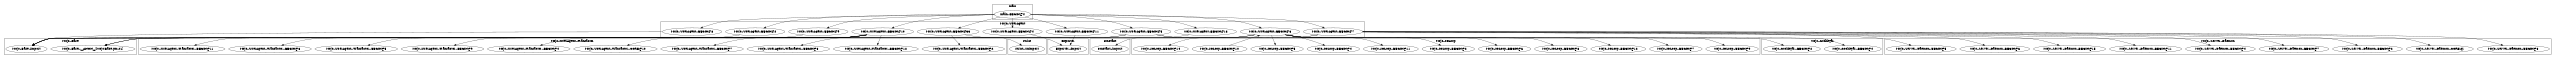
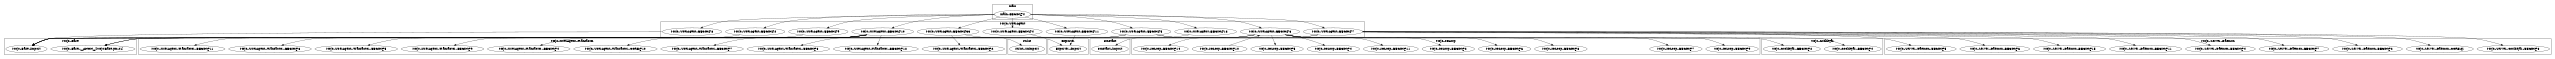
  digraph {
    "Mojo::UserAgent::BEGIN@10"
    "Mojo::UserAgent::BEGIN@33"
    "Mojo::UserAgent::BEGIN@4"
    "Mojo::UserAgent::BEGIN@13"
    "Mojo::UserAgent::BEGIN@6"
    "Mojo::UserAgent::BEGIN@8"
    "Mojo::UserAgent::BEGIN@9"
    "Mojo::UserAgent::BEGIN@5"
    "Mojo::UserAgent::BEGIN@7"
    "Mojo::UserAgent::BEGIN@2"
    "Mojo::UserAgent::BEGIN@11"
    "strict::unimport"
    "Mojo::CookieJar::BEGIN@2"
    "Mojo::CookieJar::BEGIN@4"
    "constant::import"
    "Exporter::import"
    "Mojo::Base::__ANON__[Mojo/Base.pm:41]"
    "Mojo::Base::import"
    "main::BEGIN@4"
    "Mojo::UserAgent::Transactor::BEGIN@9"
    "Mojo::UserAgent::Transactor::BEGIN@5"
    "Mojo::UserAgent::Transactor::BEGIN@6"
    "Mojo::UserAgent::Transactor::BEGIN@11"
    "Mojo::UserAgent::Transactor::BEGIN@12"
    "Mojo::UserAgent::Transactor::BEGIN@2"
    "Mojo::UserAgent::Transactor::BEGIN@7"
    n27 [label="Mojo::UserAgent::Transactor::CORE@10"]
    "Mojo::UserAgent::Transactor::BEGIN@4"
    "Mojo::UserAgent::Transactor::BEGIN@8"
    "Mojo::Server::Daemon::BEGIN@7"
    "Mojo::Server::Daemon::BEGIN@4"
    "Mojo::Server::Daemon::BEGIN@11"
    "Mojo::Server::Daemon::BEGIN@15"
    "Mojo::Server::Daemon::BEGIN@6"
    "Mojo::Server::Daemon::BEGIN@5"
-   "Mojo::Server::Daemon::BEGIN@8"
+   "Mojo::Server::Daemon::BEGIN@8" [label="Mojo::Server::CookieJar::BEGIN@8"]
    "Mojo::Server::Daemon::CORE:qr"
    "Mojo::Server::Daemon::BEGIN@2"
    "Mojo::IOLoop::BEGIN@7"
-   "Mojo::IOLoop::BEGIN@12"
    "Mojo::IOLoop::BEGIN@8"
    "Mojo::IOLoop::BEGIN@6"
    "Mojo::IOLoop::BEGIN@2"
    "Mojo::IOLoop::BEGIN@11"
    "Mojo::IOLoop::BEGIN@4"
    "Mojo::IOLoop::BEGIN@5"
    "Mojo::IOLoop::BEGIN@10"
    "Mojo::IOLoop::BEGIN@14"
    "Mojo::IOLoop::BEGIN@9"
    subgraph cluster_1 {
      label="Mojo::UserAgent"
      "Mojo::UserAgent::BEGIN@10"
      "Mojo::UserAgent::BEGIN@33"
      "Mojo::UserAgent::BEGIN@4"
      "Mojo::UserAgent::BEGIN@13"
      "Mojo::UserAgent::BEGIN@6"
      "Mojo::UserAgent::BEGIN@8"
      "Mojo::UserAgent::BEGIN@9"
      "Mojo::UserAgent::BEGIN@5"
      "Mojo::UserAgent::BEGIN@7"
      "Mojo::UserAgent::BEGIN@2"
      "Mojo::UserAgent::BEGIN@11"
    }
    subgraph cluster_2 {
      label="strict"
      "strict::unimport"
    }
    subgraph cluster_3 {
      label="Mojo::CookieJar"
      "Mojo::CookieJar::BEGIN@2"
      "Mojo::CookieJar::BEGIN@4"
    }
    subgraph cluster_4 {
      label=constant
      "constant::import"
    }
    subgraph cluster_5 {
      label=Exporter
      "Exporter::import"
    }
    subgraph cluster_6 {
      label="Mojo::Base"
      "Mojo::Base::__ANON__[Mojo/Base.pm:41]"
      "Mojo::Base::import"
    }
    subgraph cluster_7 {
      label=main
      "main::BEGIN@4"
    }
    subgraph cluster_8 {
      label="Mojo::UserAgent::Transactor"
      "Mojo::UserAgent::Transactor::BEGIN@9"
      "Mojo::UserAgent::Transactor::BEGIN@5"
      "Mojo::UserAgent::Transactor::BEGIN@6"
      "Mojo::UserAgent::Transactor::BEGIN@11"
      "Mojo::UserAgent::Transactor::BEGIN@12"
      "Mojo::UserAgent::Transactor::BEGIN@2"
      "Mojo::UserAgent::Transactor::BEGIN@7"
      n27
      "Mojo::UserAgent::Transactor::BEGIN@4"
      "Mojo::UserAgent::Transactor::BEGIN@8"
    }
    subgraph cluster_9 {
      label="Mojo::Server::Daemon"
      "Mojo::Server::Daemon::BEGIN@7"
      "Mojo::Server::Daemon::BEGIN@4"
      "Mojo::Server::Daemon::BEGIN@11"
      "Mojo::Server::Daemon::BEGIN@15"
      "Mojo::Server::Daemon::BEGIN@6"
      "Mojo::Server::Daemon::BEGIN@5"
      "Mojo::Server::Daemon::BEGIN@8"
      "Mojo::Server::Daemon::CORE:qr"
      "Mojo::Server::Daemon::BEGIN@2"
    }
    subgraph cluster_10 {
      label="Mojo::IOLoop"
      "Mojo::IOLoop::BEGIN@7"
-     "Mojo::IOLoop::BEGIN@12"
      "Mojo::IOLoop::BEGIN@8"
      "Mojo::IOLoop::BEGIN@6"
      "Mojo::IOLoop::BEGIN@2"
      "Mojo::IOLoop::BEGIN@11"
      "Mojo::IOLoop::BEGIN@4"
      "Mojo::IOLoop::BEGIN@5"
      "Mojo::IOLoop::BEGIN@10"
      "Mojo::IOLoop::BEGIN@14"
      "Mojo::IOLoop::BEGIN@9"
    }
    "Mojo::UserAgent::BEGIN@10" -> "Mojo::Base::import"
    "Mojo::UserAgent::BEGIN@10" -> "Mojo::UserAgent::Transactor::BEGIN@9"
    "Mojo::UserAgent::BEGIN@10" -> "Mojo::UserAgent::Transactor::BEGIN@5"
    "Mojo::UserAgent::BEGIN@10" -> "Mojo::UserAgent::Transactor::BEGIN@6"
    "Mojo::UserAgent::BEGIN@10" -> "Mojo::UserAgent::Transactor::BEGIN@11"
    "Mojo::UserAgent::BEGIN@10" -> "Mojo::UserAgent::Transactor::BEGIN@12"
    "Mojo::UserAgent::BEGIN@10" -> "Mojo::UserAgent::Transactor::BEGIN@7"
    "Mojo::UserAgent::BEGIN@10" -> n27
    "Mojo::UserAgent::BEGIN@10" -> "Mojo::UserAgent::Transactor::BEGIN@4"
    "Mojo::UserAgent::BEGIN@10" -> "Mojo::UserAgent::Transactor::BEGIN@8"
    "Mojo::UserAgent::BEGIN@33" -> "strict::unimport"
    "Mojo::UserAgent::BEGIN@33" -> "Mojo::UserAgent::Transactor::BEGIN@2"
    "Mojo::UserAgent::BEGIN@4" -> "Exporter::import"
    "Mojo::UserAgent::BEGIN@13" -> "constant::import"
    "Mojo::UserAgent::BEGIN@6" -> "Mojo::Base::__ANON__[Mojo/Base.pm:41]"
    "Mojo::UserAgent::BEGIN@6" -> "Mojo::Base::import"
    "Mojo::UserAgent::BEGIN@6" -> "Mojo::IOLoop::BEGIN@7"
-   "Mojo::UserAgent::BEGIN@6" -> "Mojo::IOLoop::BEGIN@12"
    "Mojo::UserAgent::BEGIN@6" -> "Mojo::IOLoop::BEGIN@8"
    "Mojo::UserAgent::BEGIN@6" -> "Mojo::IOLoop::BEGIN@6"
    "Mojo::UserAgent::BEGIN@6" -> "Mojo::IOLoop::BEGIN@2"
    "Mojo::UserAgent::BEGIN@6" -> "Mojo::IOLoop::BEGIN@11"
    "Mojo::UserAgent::BEGIN@6" -> "Mojo::IOLoop::BEGIN@4"
    "Mojo::UserAgent::BEGIN@6" -> "Mojo::IOLoop::BEGIN@5"
    "Mojo::UserAgent::BEGIN@6" -> "Mojo::IOLoop::BEGIN@14"
    "Mojo::UserAgent::BEGIN@6" -> "Mojo::IOLoop::BEGIN@9"
    "Mojo::UserAgent::BEGIN@8" -> "Mojo::Base::import"
    "Mojo::UserAgent::BEGIN@9" -> "Mojo::Base::import"
    "Mojo::UserAgent::BEGIN@5" -> "Mojo::CookieJar::BEGIN@2"
    "Mojo::UserAgent::BEGIN@5" -> "Mojo::CookieJar::BEGIN@4"
    "Mojo::UserAgent::BEGIN@5" -> "Mojo::Base::__ANON__[Mojo/Base.pm:41]"
    "Mojo::UserAgent::BEGIN@5" -> "Mojo::Base::import"
    "Mojo::UserAgent::BEGIN@7" -> "Mojo::Base::__ANON__[Mojo/Base.pm:41]"
    "Mojo::UserAgent::BEGIN@7" -> "Mojo::Base::import"
    "Mojo::UserAgent::BEGIN@7" -> "Mojo::Server::Daemon::BEGIN@7"
    "Mojo::UserAgent::BEGIN@7" -> "Mojo::Server::Daemon::BEGIN@4"
    "Mojo::UserAgent::BEGIN@7" -> "Mojo::Server::Daemon::BEGIN@11"
    "Mojo::UserAgent::BEGIN@7" -> "Mojo::Server::Daemon::BEGIN@15"
    "Mojo::UserAgent::BEGIN@7" -> "Mojo::Server::Daemon::BEGIN@6"
    "Mojo::UserAgent::BEGIN@7" -> "Mojo::Server::Daemon::BEGIN@5"
    "Mojo::UserAgent::BEGIN@7" -> "Mojo::Server::Daemon::BEGIN@8"
    "Mojo::UserAgent::BEGIN@7" -> "Mojo::Server::Daemon::CORE:qr"
    "Mojo::UserAgent::BEGIN@7" -> "Mojo::Server::Daemon::BEGIN@2"
    "Mojo::UserAgent::BEGIN@2" -> "Mojo::Base::import"
    "Mojo::UserAgent::BEGIN@11" -> "Exporter::import"
    "main::BEGIN@4" -> "Mojo::UserAgent::BEGIN@10"
    "main::BEGIN@4" -> "Mojo::UserAgent::BEGIN@33"
    "main::BEGIN@4" -> "Mojo::UserAgent::BEGIN@4"
    "main::BEGIN@4" -> "Mojo::UserAgent::BEGIN@13"
    "main::BEGIN@4" -> "Mojo::UserAgent::BEGIN@6"
    "main::BEGIN@4" -> "Mojo::UserAgent::BEGIN@8"
    "main::BEGIN@4" -> "Mojo::UserAgent::BEGIN@9"
    "main::BEGIN@4" -> "Mojo::UserAgent::BEGIN@5"
    "main::BEGIN@4" -> "Mojo::UserAgent::BEGIN@7"
    "main::BEGIN@4" -> "Mojo::UserAgent::BEGIN@2"
    "main::BEGIN@4" -> "Mojo::UserAgent::BEGIN@11"
    "Mojo::IOLoop::BEGIN@10" -> "Mojo::UserAgent::BEGIN@6"
  }
